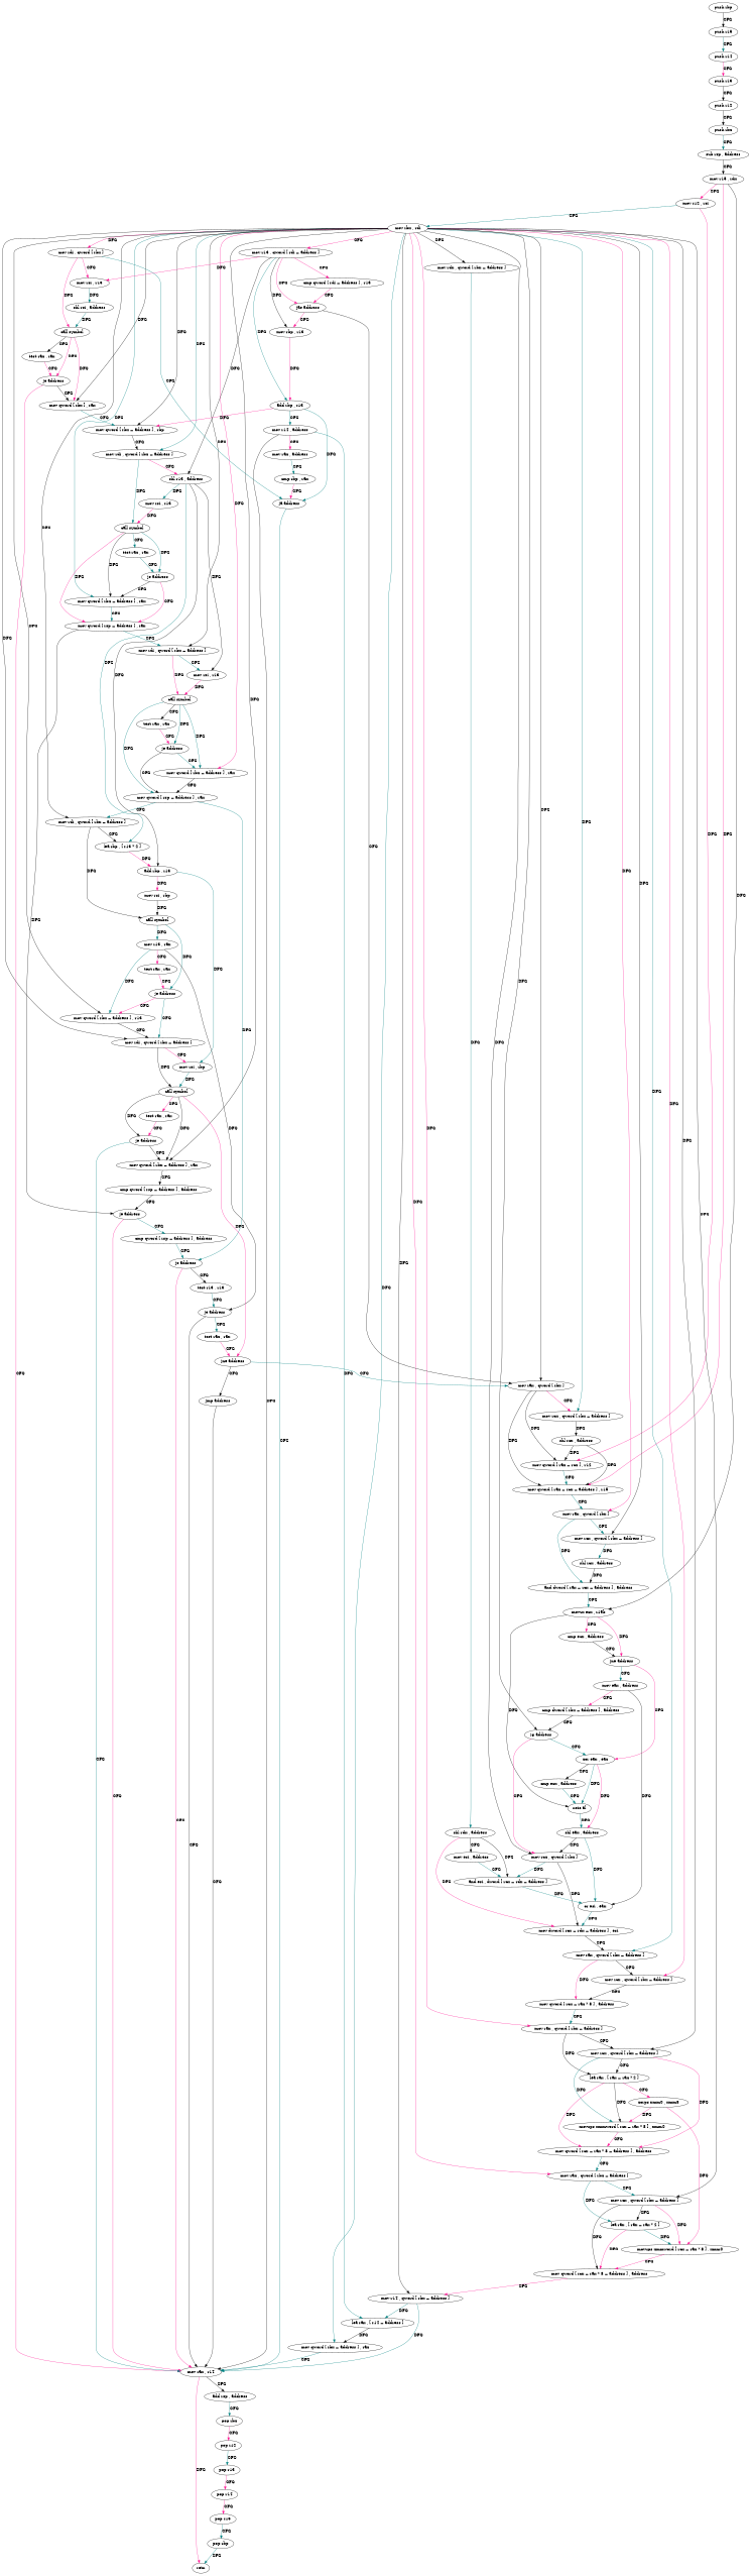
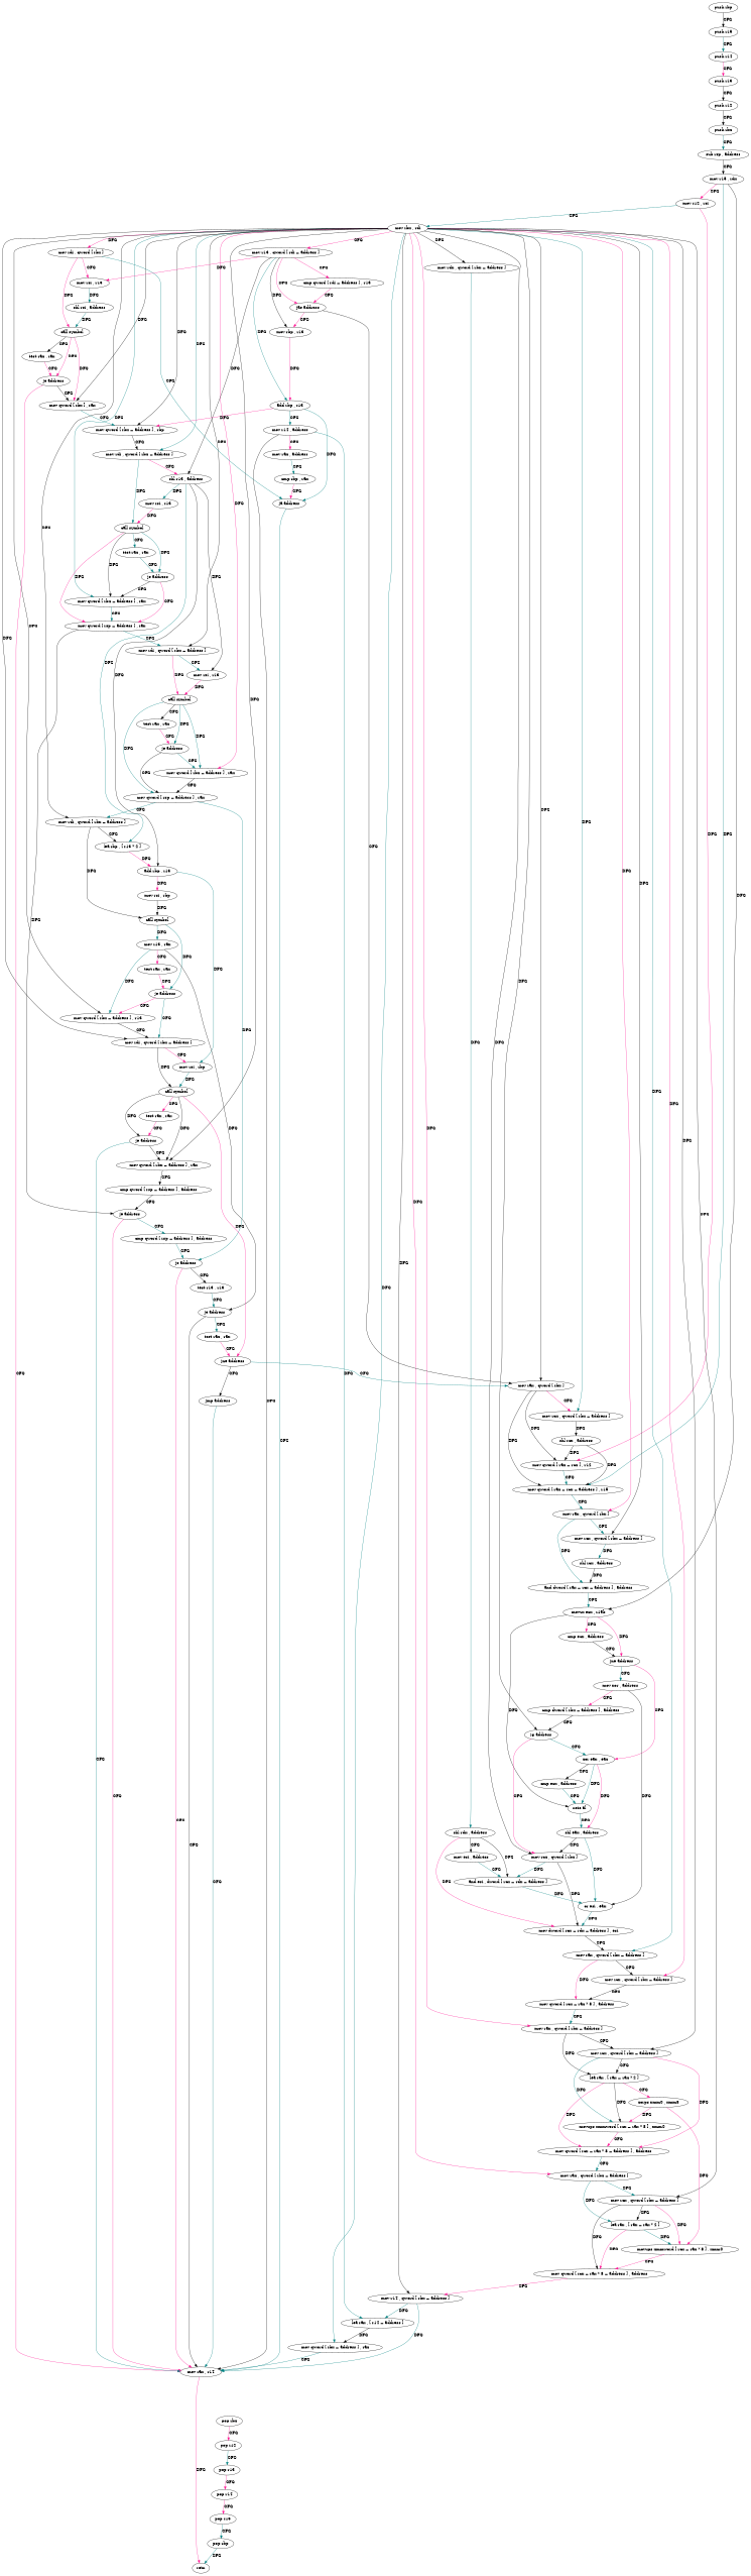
  digraph {
    edge [color=teal]
    n1 [label="push rbp"]
    n2 [label="push r15"]
    n3 [label="push r14"]
    n4 [label="push r13"]
    n5 [label="push r12"]
    n6 [label="push rbx"]
    n7 [label="sub rsp , address"]
    n8 [label="mov r15 , rdx"]
    n9 [label="mov r12 , rsi"]
    n10 [label="mov qword [ rax + rcx + address ] , r15"]
    n11 [label="movzx ecx , r15b"]
    n12 [label="mov rbx , rdi"]
    n13 [label="mov qword [ rax + rcx ] , r12"]
    n14 [label="mov rax , qword [ rbx ]"]
    n15 [label="cmp ecx , address"]
    n16 [label="jne address"]
    n17 [label="sete al"]
    n18 [label="mov r13 , qword [ rdi + address ]"]
    n19 [label="mov rax , qword [ rbx ]"]
    n20 [label="mov rdi , qword [ rbx ]"]
    n21 [label="mov rcx , qword [ rbx + address ]"]
    n22 [label="mov rcx , qword [ rbx + address ]"]
    n23 [label="mov qword [ rbx ] , rax"]
    n24 [label="mov rcx , qword [ rbx ]"]
    n25 [label="jg address"]
    n26 [label="mov qword [ rbx + address ] , rbp"]
    n27 [label="mov rdi , qword [ rbx + address ]"]
    n28 [label="mov qword [ rbx + address ] , rax"]
    n29 [label="mov rdx , qword [ rbx + address ]"]
    n30 [label="mov rax , qword [ rbx + address ]"]
    n31 [label="mov rcx , qword [ rbx + address ]"]
    n32 [label="mov rax , qword [ rbx + address ]"]
    n33 [label="mov rcx , qword [ rbx + address ]"]
    n34 [label="mov rax , qword [ rbx + address ]"]
    n35 [label="mov rcx , qword [ rbx + address ]"]
    n36 [label="mov r14 , qword [ rbx + address ]"]
    n37 [label="mov qword [ rbx + address ] , rax"]
    n38 [label="mov rdi , qword [ rbx + address ]"]
    n39 [label="mov qword [ rbx + address ] , rax"]
    n40 [label="mov rdi , qword [ rbx + address ]"]
    n41 [label="mov rdi , qword [ rbx + address ]"]
    n42 [label="mov qword [ rbx + address ] , r13"]
    n43 [label="mov qword [ rbx + address ] , rax"]
    n44 [label="cmp qword [ rdi + address ] , r13"]
    n45 [label="jae address"]
    n46 [label="mov rbp , r13"]
    n47 [label="add rbp , r13"]
    n48 [label="mov rsi , r13"]
    n49 [label="shl r13 , address"]
    n50 [label="ja address"]
    n51 [label="call symbol"]
    n52 [label="shl rcx , address"]
    n53 [label="and dword [ rax + rcx + address ] , address"]
    n54 [label="shl rcx , address"]
    n55 [label="and esi , dword [ rcx + rdx + address ]"]
    n56 [label="mov dword [ rcx + rdx + address ] , esi"]
    n57 [label="xor eax , eax"]
    n58 [label="call symbol"]
    n59 [label="mov qword [ rsp + address ] , rax"]
    n60 [label="shl rdx , address"]
    n61 [label="mov qword [ rcx + rax * 8 ] , address"]
    n62 [label="lea rax , [ rax + rax * 2 ]"]
    n63 [label="movups xmmword [ rcx + rax * 8 ] , xmm0"]
    n64 [label="mov qword [ rcx + rax * 8 + address ] , address"]
    n65 [label="lea rax , [ rax + rax * 2 ]"]
    n66 [label="movups xmmword [ rcx + rax * 8 ] , xmm0"]
    n67 [label="mov qword [ rcx + rax * 8 + address ] , address"]
    n68 [label="mov rax , r14"]
    n69 [label="lea rax , [ r14 + address ]"]
    n70 [label="mov rsi , r13"]
    n71 [label="call symbol"]
    n72 [label="mov qword [ rsp + address ] , rax"]
    n73 [label="lea rbp , [ r13 * 2 ]"]
    n74 [label="call symbol"]
    n75 [label="mov rsi , rbp"]
    n76 [label="call symbol"]
    n77 [label="cmp qword [ rsp + address ] , address"]
    n78 [label="mov r14 , address"]
    n79 [label="shl rsi , address"]
    n80 [label="mov rsi , r13"]
    n81 [label="add rbp , r13"]
    n82 [label="mov rax , address"]
    n83 [label="cmp rbp , rax"]
-   n84 [label="add rsp , address"]
    n85 [label=retn]
    n86 [label="pop rbx"]
    n87 [label="test rax , rax"]
    n88 [label="je address"]
-   n89 [label="mov eax , address"]
+   n89 [label="mov xor , address"]
    n90 [label="shl eax , address"]
    n91 [label="cmp ecx , address"]
    n92 [label="cmp dword [ rbx + address ] , address"]
    n93 [label="or esi , eax"]
    n94 [label="pop r12"]
    n95 [label="pop r13"]
    n96 [label="pop r14"]
    n97 [label="pop r15"]
    n98 [label="pop rbp"]
    n99 [label="test rax , rax"]
    n100 [label="je address"]
    n101 [label="mov rsi , rbp"]
    n102 [label="je address"]
    n103 [label="cmp qword [ rsp + address ] , address"]
    n104 [label="mov esi , address"]
    n105 [label="xorps xmm0 , xmm8"]
    n106 [label="test rax , rax"]
    n107 [label="je address"]
    n108 [label="je address"]
    n109 [label="test r13 , r13"]
    n110 [label="mov r13 , rax"]
    n111 [label="je address"]
    n112 [label="test rax , rax"]
    n113 [label="je address"]
    n114 [label="test rax , rax"]
    n115 [label="test rax , rax"]
    n116 [label="je address"]
    n117 [label="jne address"]
    n118 [label="jmp address"]
    n1 -> n2 [color=black label=CFG]
    n2 -> n3 [label=CFG]
    n3 -> n4 [color=deeppink label=CFG]
    n4 -> n5 [color=black label=CFG]
    n5 -> n6 [color=black label=CFG]
    n6 -> n7 [label=CFG]
    n7 -> n8 [color=black label=CFG]
    n8 -> n9 [color=deeppink label=CFG]
-   n8 -> n10 [color=deeppink label=DFG]
+   n8 -> n10 [label=DFG]
    n8 -> n11 [color=black label=DFG]
    n9 -> n12 [label=CFG]
    n9 -> n13 [color=deeppink label=DFG]
    n10 -> n14 [label=CFG]
    n11 -> n15 [color=deeppink label=CFG]
    n11 -> n16 [color=deeppink label=DFG]
    n11 -> n17 [color=black label=DFG]
    n12 -> n14 [color=deeppink label=DFG]
    n12 -> n18 [color=deeppink label=CFG]
    n12 -> n19 [color=black label=DFG]
    n12 -> n20 [color=deeppink label=DFG]
    n12 -> n21 [label=DFG]
    n12 -> n22 [color=black label=DFG]
    n12 -> n23 [color=black label=DFG]
    n12 -> n24 [color=black label=DFG]
    n12 -> n25 [color=black label=DFG]
    n12 -> n26 [color=black label=DFG]
    n12 -> n27 [label=DFG]
    n12 -> n28 [label=DFG]
    n12 -> n29 [color=black label=DFG]
    n12 -> n30 [label=DFG]
    n12 -> n31 [color=deeppink label=DFG]
    n12 -> n32 [color=deeppink label=DFG]
    n12 -> n33 [color=black label=DFG]
    n12 -> n34 [color=deeppink label=DFG]
    n12 -> n35 [color=black label=DFG]
    n12 -> n36 [color=black label=DFG]
    n12 -> n37 [label=DFG]
    n12 -> n38 [color=black label=DFG]
    n12 -> n39 [color=deeppink label=DFG]
    n12 -> n40 [color=black label=DFG]
    n12 -> n41 [color=black label=DFG]
    n12 -> n42 [color=black label=DFG]
    n12 -> n43 [color=black label=DFG]
    n13 -> n10 [label=CFG]
    n14 -> n22 [label=CFG]
    n14 -> n53 [label=DFG]
    n15 -> n16 [color=black label=CFG]
    n16 -> n57 [color=deeppink label=CFG]
    n16 -> n89 [label=CFG]
    n17 -> n90 [label=DFG]
    n18 -> n44 [color=deeppink label=CFG]
    n18 -> n45 [color=deeppink label=DFG]
    n18 -> n46 [color=black label=DFG]
    n18 -> n47 [label=DFG]
    n18 -> n48 [color=deeppink label=DFG]
    n18 -> n49 [color=black label=DFG]
    n19 -> n10 [color=black label=DFG]
    n19 -> n13 [color=black label=DFG]
    n19 -> n21 [color=deeppink label=CFG]
    n20 -> n48 [color=deeppink label=CFG]
    n20 -> n50 [label=CFG]
    n20 -> n51 [color=deeppink label=DFG]
    n21 -> n52 [color=black label=DFG]
    n22 -> n54 [label=DFG]
    n23 -> n26 [label=CFG]
    n24 -> n55 [label=DFG]
    n24 -> n56 [color=black label=DFG]
    n25 -> n24 [color=deeppink label=CFG]
    n25 -> n57 [label=CFG]
    n26 -> n27 [color=black label=CFG]
    n27 -> n49 [color=deeppink label=CFG]
    n27 -> n58 [label=DFG]
    n28 -> n59 [label=CFG]
    n29 -> n60 [label=DFG]
    n30 -> n31 [color=black label=CFG]
    n30 -> n61 [color=deeppink label=DFG]
    n31 -> n61 [color=black label=DFG]
    n32 -> n33 [color=black label=CFG]
    n32 -> n62 [color=black label=DFG]
    n33 -> n62 [color=black label=CFG]
    n33 -> n63 [label=DFG]
    n33 -> n64 [color=deeppink label=DFG]
    n34 -> n35 [label=CFG]
    n34 -> n65 [label=DFG]
    n35 -> n65 [color=black label=CFG]
    n35 -> n66 [color=deeppink label=DFG]
    n35 -> n67 [color=black label=DFG]
    n36 -> n68 [label=DFG]
    n36 -> n69 [label=DFG]
    n37 -> n68 [label=CFG]
    n38 -> n70 [label=CFG]
    n38 -> n71 [color=deeppink label=DFG]
    n39 -> n72 [color=black label=CFG]
    n40 -> n73 [color=black label=CFG]
    n40 -> n74 [color=black label=DFG]
    n41 -> n75 [color=deeppink label=CFG]
    n41 -> n76 [color=black label=DFG]
    n42 -> n41 [color=black label=CFG]
    n43 -> n77 [color=black label=CFG]
    n44 -> n45 [color=deeppink label=CFG]
    n45 -> n19 [color=black label=CFG]
    n45 -> n46 [color=deeppink label=CFG]
    n46 -> n47 [color=deeppink label=DFG]
    n47 -> n26 [color=deeppink label=DFG]
    n47 -> n50 [label=DFG]
    n47 -> n78 [label=CFG]
    n48 -> n79 [label=DFG]
    n49 -> n70 [color=black label=DFG]
    n49 -> n73 [label=DFG]
    n49 -> n80 [label=DFG]
    n49 -> n81 [color=black label=DFG]
    n50 -> n68 [label=CFG]
    n51 -> n23 [color=deeppink label=DFG]
    n51 -> n87 [color=black label=CFG]
    n51 -> n88 [color=deeppink label=DFG]
    n52 -> n10 [color=black label=DFG]
    n52 -> n13 [color=black label=DFG]
    n53 -> n11 [label=CFG]
    n54 -> n53 [color=black label=DFG]
    n55 -> n93 [label=DFG]
    n56 -> n30 [color=black label=CFG]
    n57 -> n17 [label=DFG]
    n57 -> n90 [color=deeppink label=DFG]
    n57 -> n91 [color=black label=CFG]
    n58 -> n28 [color=black label=DFG]
    n58 -> n59 [color=deeppink label=DFG]
    n58 -> n99 [label=CFG]
    n58 -> n100 [label=DFG]
    n59 -> n38 [label=CFG]
    n59 -> n102 [color=black label=DFG]
    n60 -> n55 [color=black label=DFG]
    n60 -> n56 [color=deeppink label=DFG]
    n60 -> n104 [color=black label=CFG]
    n61 -> n32 [label=CFG]
    n62 -> n63 [color=black label=DFG]
    n62 -> n64 [color=deeppink label=DFG]
    n62 -> n105 [color=deeppink label=CFG]
    n63 -> n64 [color=deeppink label=CFG]
    n64 -> n34 [label=CFG]
    n65 -> n66 [label=DFG]
    n65 -> n67 [color=deeppink label=DFG]
    n66 -> n67 [color=deeppink label=CFG]
    n67 -> n36 [color=deeppink label=CFG]
-   n68 -> n84 [color=black label=CFG]
    n68 -> n85 [color=deeppink label=DFG]
    n69 -> n37 [color=black label=DFG]
    n70 -> n71 [color=deeppink label=DFG]
    n71 -> n39 [label=DFG]
    n71 -> n72 [label=DFG]
    n71 -> n106 [color=black label=CFG]
    n71 -> n107 [label=DFG]
    n72 -> n40 [label=CFG]
    n72 -> n108 [label=DFG]
    n73 -> n81 [color=deeppink label=DFG]
    n74 -> n110 [label=DFG]
    n74 -> n111 [label=DFG]
    n75 -> n76 [label=DFG]
    n76 -> n43 [color=black label=DFG]
    n76 -> n115 [color=deeppink label=CFG]
    n76 -> n116 [color=black label=DFG]
    n76 -> n117 [color=deeppink label=DFG]
    n77 -> n102 [color=black label=CFG]
    n78 -> n68 [color=black label=DFG]
    n78 -> n69 [label=DFG]
    n78 -> n82 [color=deeppink label=CFG]
    n79 -> n51 [label=DFG]
    n80 -> n58 [color=deeppink label=DFG]
    n81 -> n75 [label=DFG]
    n81 -> n101 [color=deeppink label=DFG]
    n82 -> n83 [label=CFG]
    n83 -> n50 [color=deeppink label=CFG]
-   n84 -> n86 [label=CFG]
    n86 -> n94 [color=deeppink label=CFG]
    n87 -> n88 [color=deeppink label=CFG]
    n88 -> n23 [color=black label=CFG]
    n88 -> n68 [color=deeppink label=CFG]
    n89 -> n92 [color=deeppink label=CFG]
    n89 -> n93 [color=black label=DFG]
    n90 -> n24 [color=black label=CFG]
    n90 -> n93 [label=DFG]
    n91 -> n17 [label=CFG]
    n92 -> n25 [color=black label=CFG]
    n93 -> n56 [label=DFG]
    n94 -> n95 [label=CFG]
    n95 -> n96 [color=deeppink label=CFG]
    n96 -> n97 [color=deeppink label=CFG]
    n97 -> n98 [label=CFG]
    n98 -> n85 [label=CFG]
    n99 -> n100 [label=CFG]
    n100 -> n28 [color=black label=CFG]
    n100 -> n59 [color=deeppink label=CFG]
    n101 -> n74 [color=black label=DFG]
    n102 -> n68 [color=deeppink label=CFG]
    n102 -> n103 [label=CFG]
    n103 -> n108 [label=CFG]
    n104 -> n55 [label=CFG]
    n105 -> n63 [color=deeppink label=DFG]
    n105 -> n66 [color=deeppink label=DFG]
    n106 -> n107 [color=deeppink label=CFG]
    n107 -> n39 [label=CFG]
    n107 -> n72 [color=black label=CFG]
    n108 -> n68 [color=deeppink label=CFG]
    n108 -> n109 [color=black label=CFG]
    n109 -> n113 [label=CFG]
    n110 -> n42 [label=DFG]
    n110 -> n112 [color=deeppink label=CFG]
    n110 -> n113 [color=black label=DFG]
    n111 -> n41 [label=CFG]
    n111 -> n42 [color=deeppink label=CFG]
    n112 -> n111 [color=deeppink label=CFG]
    n113 -> n68 [color=black label=CFG]
    n113 -> n114 [label=CFG]
    n114 -> n117 [color=deeppink label=CFG]
    n115 -> n116 [color=deeppink label=CFG]
    n116 -> n43 [color=black label=CFG]
    n116 -> n68 [label=CFG]
    n117 -> n19 [label=CFG]
    n117 -> n118 [color=black label=CFG]
-   n118 -> n68 [color=black label=CFG]
+   n118 -> n68 [label=CFG]
  }
